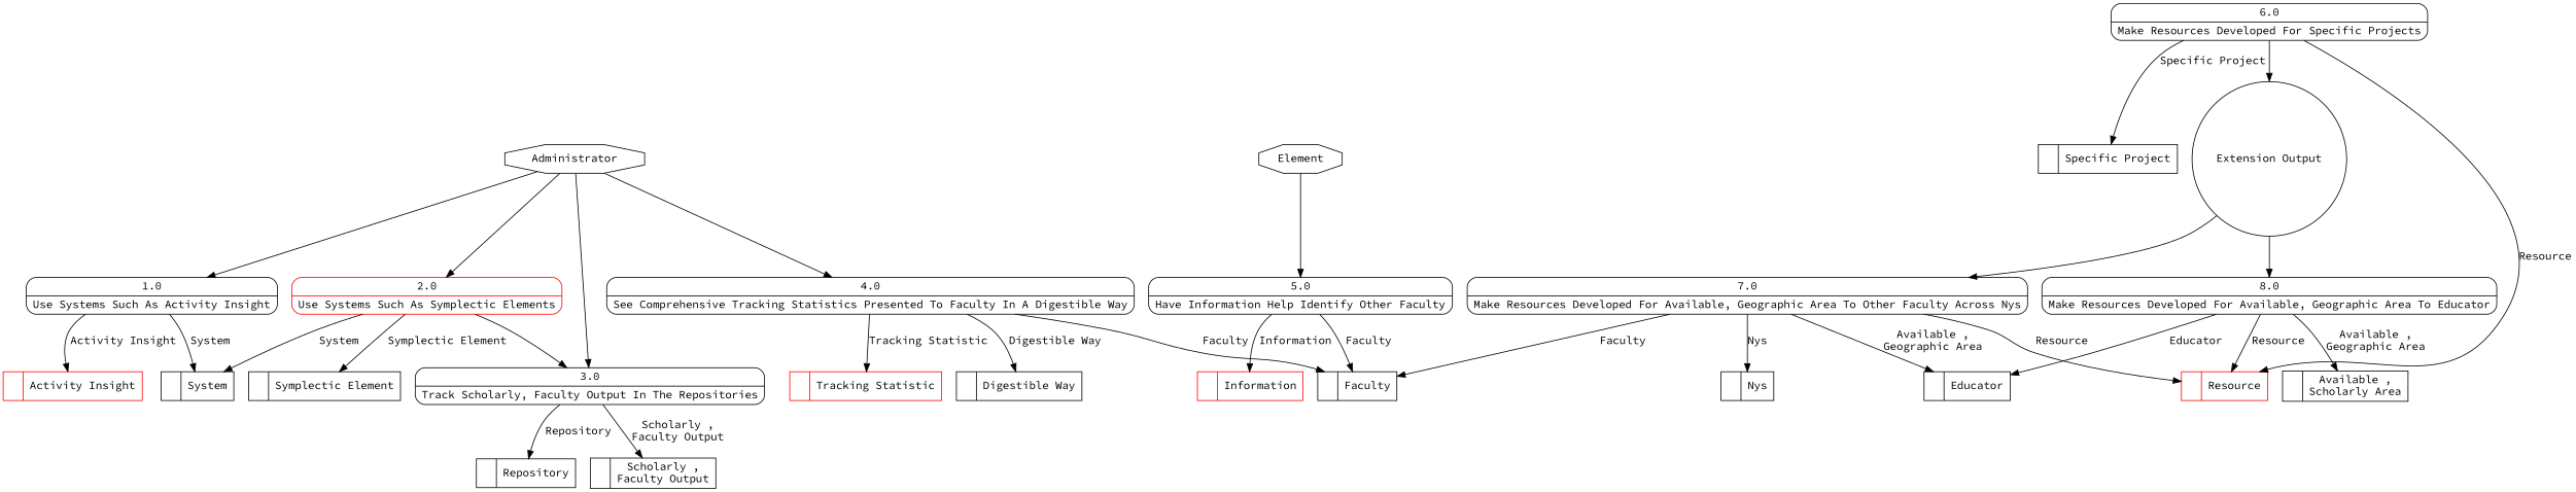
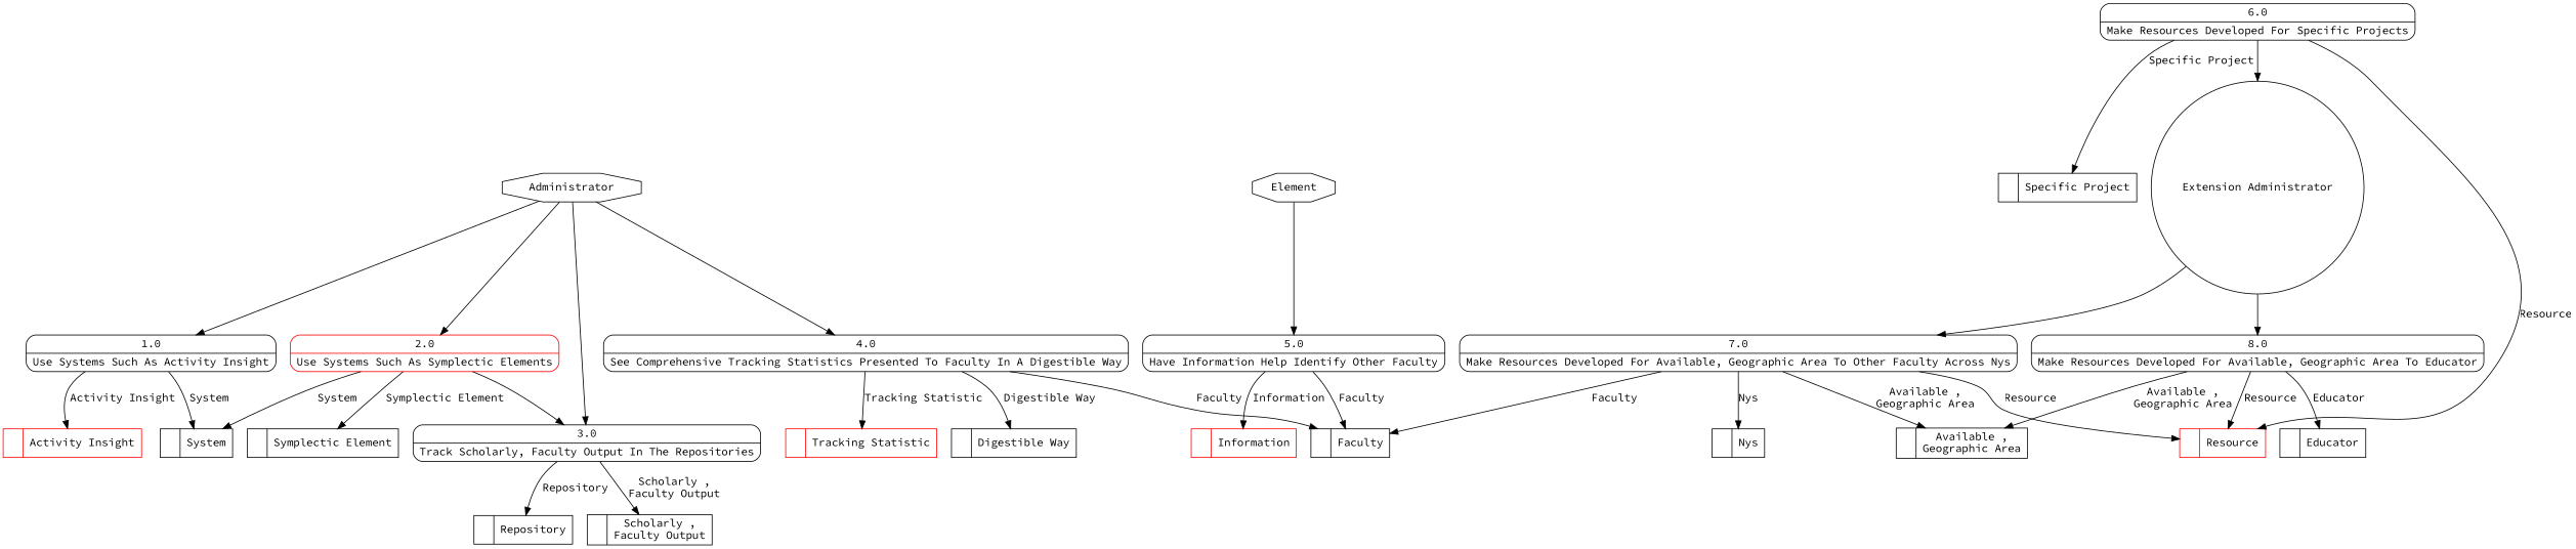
  digraph {
    fontname="Source Code Pro"
    node [fontname="Source Code Pro" shape=record]
    edge [fontname="Source Code Pro"]
    n1 [label="<f0>  |<f1> Repository "]
    n2 [label="<f0>  |<f1> System "]
    n3 [label="<f0>  |<f1> Symplectic Element "]
    n4 [color=red label="<f0>  |<f1> Activity Insight "]
    n5 [label="<f0>  |<f1> Scholarly ,\nFaculty Output "]
    n6 [label="<f0>  |<f1> Digestible Way "]
    n7 [label="<f0>  |<f1> Faculty "]
    n8 [color=red label="<f0>  |<f1> Information "]
    n9 [label="<f0>  |<f1> Specific Project "]
    n10 [label="<f0>  |<f1> Nys "]
    n11 [color=red label="<f0>  |<f1> Resource "]
-   n12 [label="<f0>  |<f1> Available ,\nScholarly Area "]
+   n12 [label="<f0>  |<f1> Available ,\nGeographic Area "]
    n13 [label="<f0>  |<f1> Educator "]
    n14 [color=red label="<f0>  |<f1> Tracking Statistic "]
    n15 [label=Administrator shape=octagon]
    n16 [label="{<f0> 1.0|<f1> Use Systems Such As Activity Insight }" shape=Mrecord]
    n17 [color=red label="{<f0> 2.0|<f1> Use Systems Such As Symplectic Elements }" shape=Mrecord]
    n18 [label="{<f0> 3.0|<f1> Track Scholarly, Faculty Output In The Repositories }" shape=Mrecord]
    n19 [label="{<f0> 4.0|<f1> See Comprehensive Tracking Statistics Presented To Faculty In A Digestible Way }" shape=Mrecord]
    n20 [label=Element shape=octagon]
    n21 [label="{<f0> 5.0|<f1> Have Information Help Identify Other Faculty }" shape=Mrecord]
-   n22 [label="Extension Output" shape=circle]
+   n22 [label="Extension Administrator" shape=circle]
    n23 [label="{<f0> 7.0|<f1> Make Resources Developed For Available, Geographic Area To Other Faculty Across Nys }" shape=Mrecord]
    n24 [label="{<f0> 8.0|<f1> Make Resources Developed For Available, Geographic Area To Educator }" shape=Mrecord]
    n25 [label="{<f0> 6.0|<f1> Make Resources Developed For Specific Projects }" shape=Mrecord]
    n15 -> n16
    n15 -> n17
    n15 -> n18
    n15 -> n19
    n16 -> n2 [label=System]
    n16 -> n4 [label="Activity Insight"]
    n17 -> n2 [label=System]
    n17 -> n3 [label="Symplectic Element"]
    n17 -> n18
    n18 -> n1 [label=Repository]
    n18 -> n5 [label="Scholarly ,\nFaculty Output"]
    n19 -> n6 [label="Digestible Way"]
    n19 -> n7 [label=Faculty]
    n19 -> n14 [label="Tracking Statistic"]
    n20 -> n21
    n21 -> n7 [label=Faculty]
    n21 -> n8 [label=Information]
    n22 -> n23
    n22 -> n24
    n23 -> n7 [label=Faculty]
    n23 -> n10 [label=Nys]
    n23 -> n11 [label=Resource]
-   n23 -> n13 [label="Available ,\nGeographic Area"]
+   n23 -> n12 [label="Available ,\nGeographic Area"]
    n24 -> n11 [label=Resource]
    n24 -> n12 [label="Available ,\nGeographic Area"]
    n24 -> n13 [label=Educator]
    n25 -> n9 [label="Specific Project"]
    n25 -> n11 [label=Resource]
    n25 -> n22
  }
